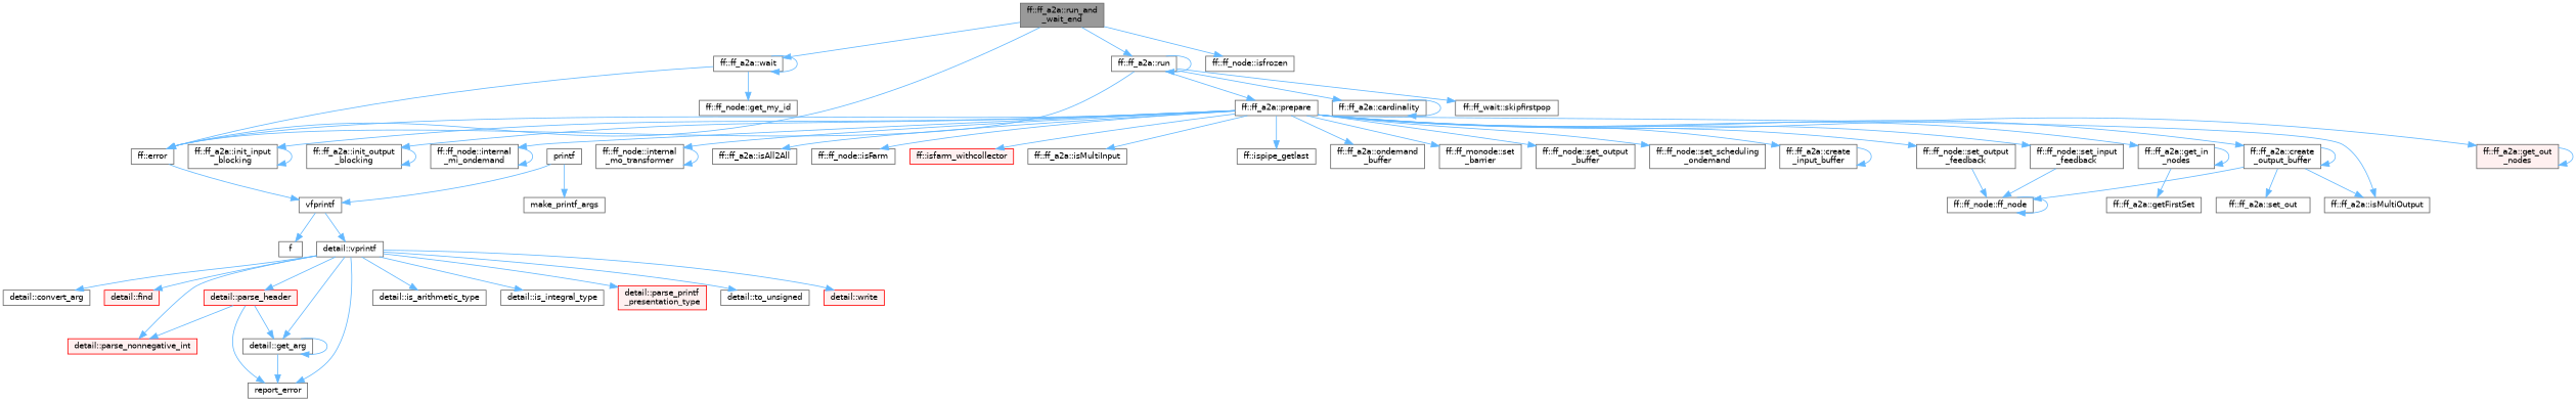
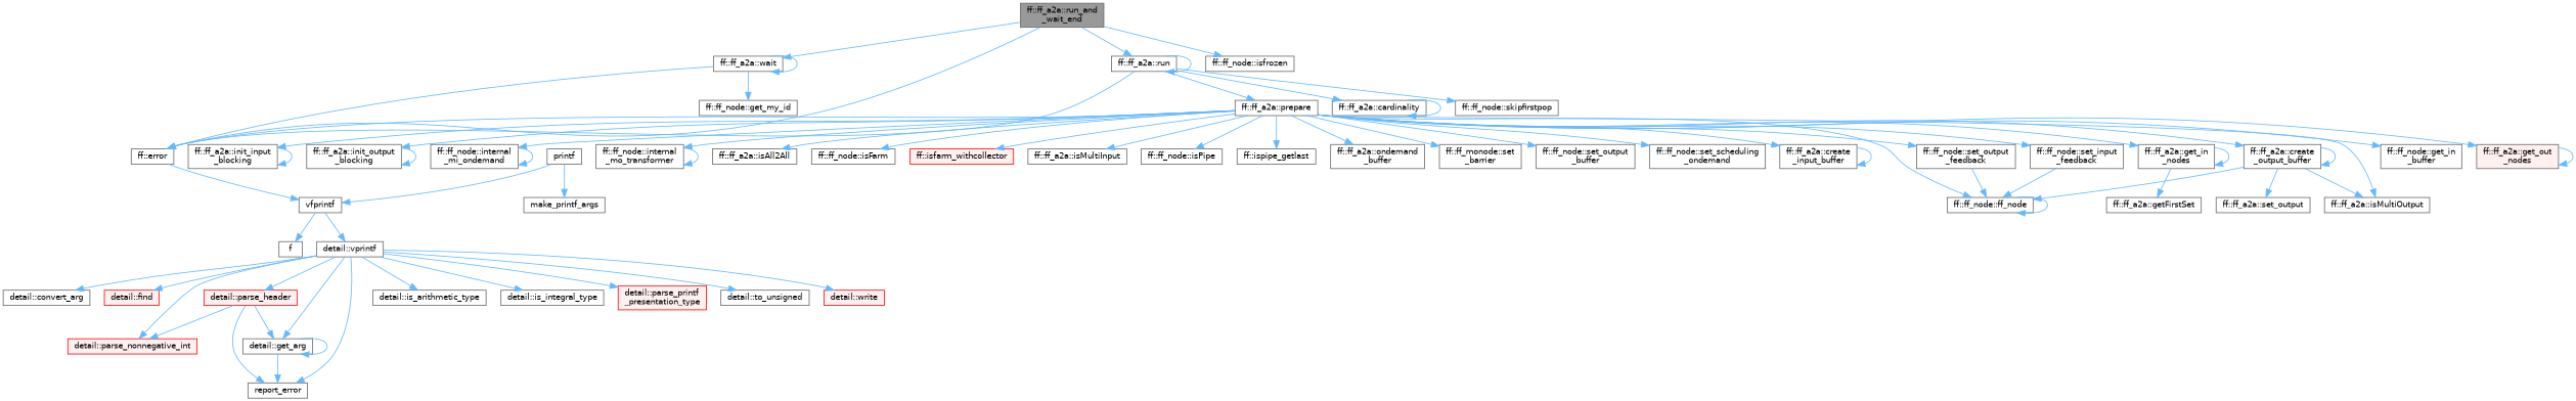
  digraph {
    rankdir=TB
    node [color=grey40 fillcolor=white fontname=Helvetica fontsize=10 shape=box style=filled]
    edge [color=steelblue1 fontname=Helvetica fontsize=10 labelfontname=Helvetica labelfontsize=10 style=solid]
    n1 [color=gray40 fillcolor=grey60 fontcolor=black height=0.2 label="ff::ff_a2a::run_and\l_wait_end" width=0.4]
    n2 [height=0.2 label="ff::error" width=0.4]
    n3 [height=0.2 label="ff::ff_node::isfrozen" width=0.4]
    n4 [height=0.2 label="ff::ff_a2a::run" width=0.4]
    n5 [height=0.2 label="ff::ff_a2a::wait" width=0.4]
    n6 [height=0.2 label=vfprintf width=0.4]
    n7 [height=0.2 label="ff::ff_a2a::cardinality" width=0.4]
    n8 [height=0.2 label="ff::ff_a2a::prepare" width=0.4]
-   n9 [height=0.2 label="ff::ff_wait::skipfirstpop" width=0.4]
+   n9 [height=0.2 label="ff::ff_node::skipfirstpop" width=0.4]
    n10 [height=0.2 label="ff::ff_node::get_my_id" width=0.4]
    n11 [height=0.2 label=printf width=0.4]
    n12 [height=0.2 label=make_printf_args width=0.4]
    n13 [height=0.2 label=f width=0.4]
    n14 [height=0.2 label="detail::vprintf" width=0.4]
    n15 [height=0.2 label="detail::convert_arg" width=0.4]
    n16 [color=red fillcolor="#FFF0F0" height=0.2 label="detail::find" width=0.4]
    n17 [height=0.2 label="detail::get_arg" width=0.4]
    n18 [height=0.2 label=report_error width=0.4]
    n19 [height=0.2 label="detail::is_arithmetic_type" width=0.4]
    n20 [height=0.2 label="detail::is_integral_type" width=0.4]
    n21 [color=red fillcolor="#FFF0F0" height=0.2 label="detail::parse_header" width=0.4]
    n22 [color=red fillcolor="#FFF0F0" height=0.2 label="detail::parse_nonnegative_int" width=0.4]
    n23 [color=red fillcolor="#FFF0F0" height=0.2 label="detail::parse_printf\l_presentation_type" width=0.4]
    n24 [height=0.2 label="detail::to_unsigned" width=0.4]
    n25 [color=red fillcolor="#FFF0F0" height=0.2 label="detail::write" width=0.4]
    n26 [height=0.2 label="ff::ff_a2a::create\l_input_buffer" width=0.4]
    n27 [height=0.2 label="ff::ff_a2a::create\l_output_buffer" width=0.4]
    n28 [height=0.2 label="ff::ff_node::ff_node" width=0.4]
    n29 [height=0.2 label="ff::ff_a2a::isMultiOutput" width=0.4]
+   n30 [height=0.2 label="ff::ff_node::get_in\l_buffer" width=0.4]
    n31 [height=0.2 label="ff::ff_a2a::get_in\l_nodes" width=0.4]
    n32 [fillcolor="#FFF0F0" height=0.2 label="ff::ff_a2a::get_out\l_nodes" width=0.4]
    n33 [height=0.2 label="ff::ff_a2a::init_input\l_blocking" width=0.4]
    n34 [height=0.2 label="ff::ff_a2a::init_output\l_blocking" width=0.4]
    n35 [height=0.2 label="ff::ff_node::internal\l_mi_ondemand" width=0.4]
    n36 [height=0.2 label="ff::ff_node::internal\l_mo_transformer" width=0.4]
    n37 [height=0.2 label="ff::ff_a2a::isAll2All" width=0.4]
    n38 [height=0.2 label="ff::ff_node::isFarm" width=0.4]
    n39 [color=red fillcolor="#FFF0F0" height=0.2 label="ff::isfarm_withcollector" width=0.4]
    n40 [height=0.2 label="ff::ff_a2a::isMultiInput" width=0.4]
+   n41 [height=0.2 label="ff::ff_node::isPipe" width=0.4]
    n42 [height=0.2 label="ff::ispipe_getlast" width=0.4]
    n43 [height=0.2 label="ff::ff_a2a::ondemand\l_buffer" width=0.4]
    n44 [height=0.2 label="ff::ff_monode::set\l_barrier" width=0.4]
    n45 [height=0.2 label="ff::ff_node::set_input\l_feedback" width=0.4]
    n46 [height=0.2 label="ff::ff_node::set_output\l_buffer" width=0.4]
    n47 [height=0.2 label="ff::ff_node::set_output\l_feedback" width=0.4]
    n48 [height=0.2 label="ff::ff_node::set_scheduling\l_ondemand" width=0.4]
-   n49 [height=0.2 label="ff::ff_a2a::set_out" width=0.4]
+   n49 [height=0.2 label="ff::ff_a2a::set_output" width=0.4]
    n50 [height=0.2 label="ff::ff_a2a::getFirstSet" width=0.4]
    n1 -> n2
    n1 -> n3
    n1 -> n4
    n1 -> n5
    n2 -> n6
    n4 -> n2
    n4 -> n4
    n4 -> n7
    n4 -> n8
    n4 -> n9
    n5 -> n2
    n5 -> n5
    n5 -> n10
    n6 -> n13
    n6 -> n14
    n7 -> n7
    n8 -> n2
    n8 -> n26
    n8 -> n27
+   n8 -> n28
    n8 -> n29
+   n8 -> n30
    n8 -> n31
    n8 -> n32
    n8 -> n33
    n8 -> n34
    n8 -> n35
    n8 -> n36
    n8 -> n37
    n8 -> n38
    n8 -> n39
    n8 -> n40
+   n8 -> n41
    n8 -> n42
    n8 -> n43
    n8 -> n44
    n8 -> n45
    n8 -> n46
    n8 -> n47
    n8 -> n48
    n11 -> n6
    n11 -> n12
    n14 -> n15
    n14 -> n16
    n14 -> n17
    n14 -> n18
    n14 -> n19
    n14 -> n20
    n14 -> n21
    n14 -> n22
    n14 -> n23
    n14 -> n24
    n14 -> n25
    n17 -> n17
    n17 -> n18
    n21 -> n17
    n21 -> n18
    n21 -> n22
    n26 -> n26
    n27 -> n27
    n27 -> n28
    n27 -> n29
    n27 -> n49
    n28 -> n28
    n31 -> n31
    n31 -> n50
    n32 -> n32
    n33 -> n33
    n34 -> n34
    n35 -> n35
    n36 -> n36
    n45 -> n28
    n47 -> n28
  }
